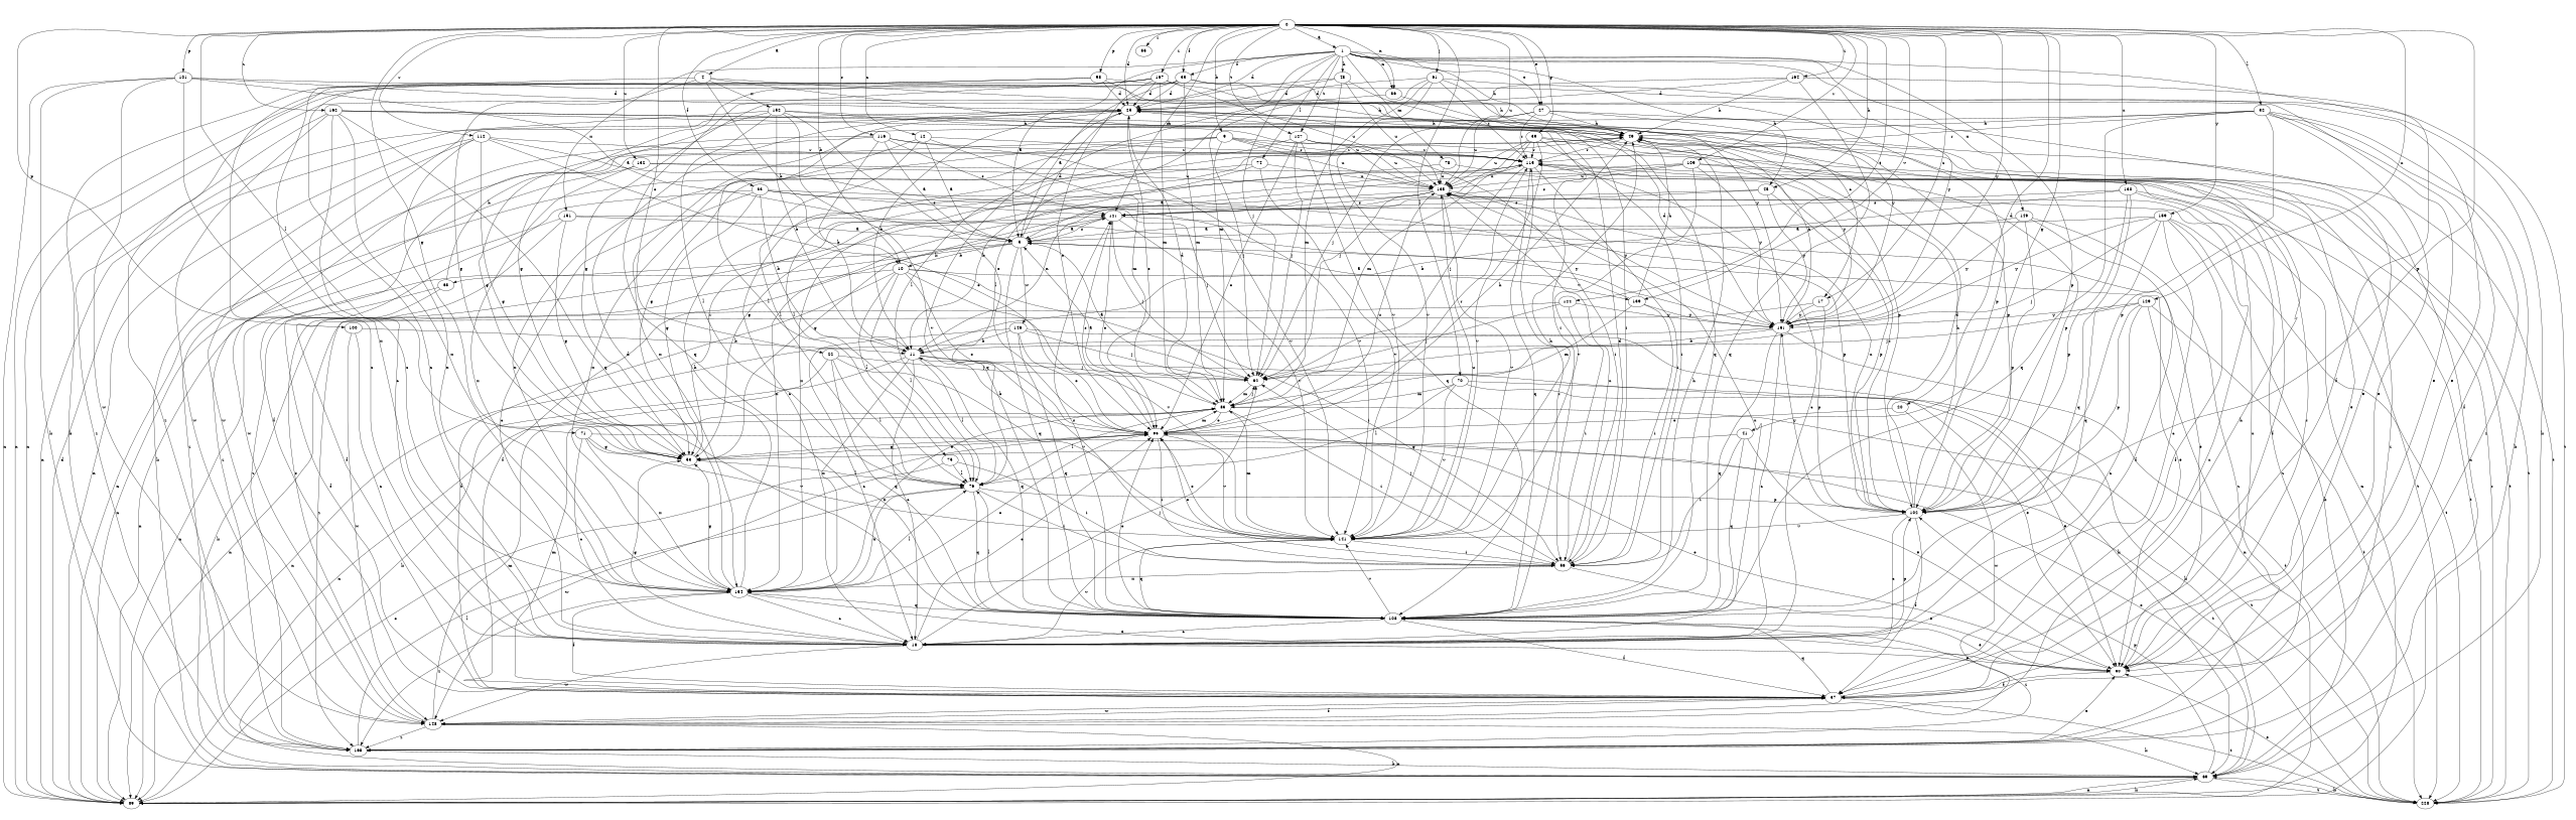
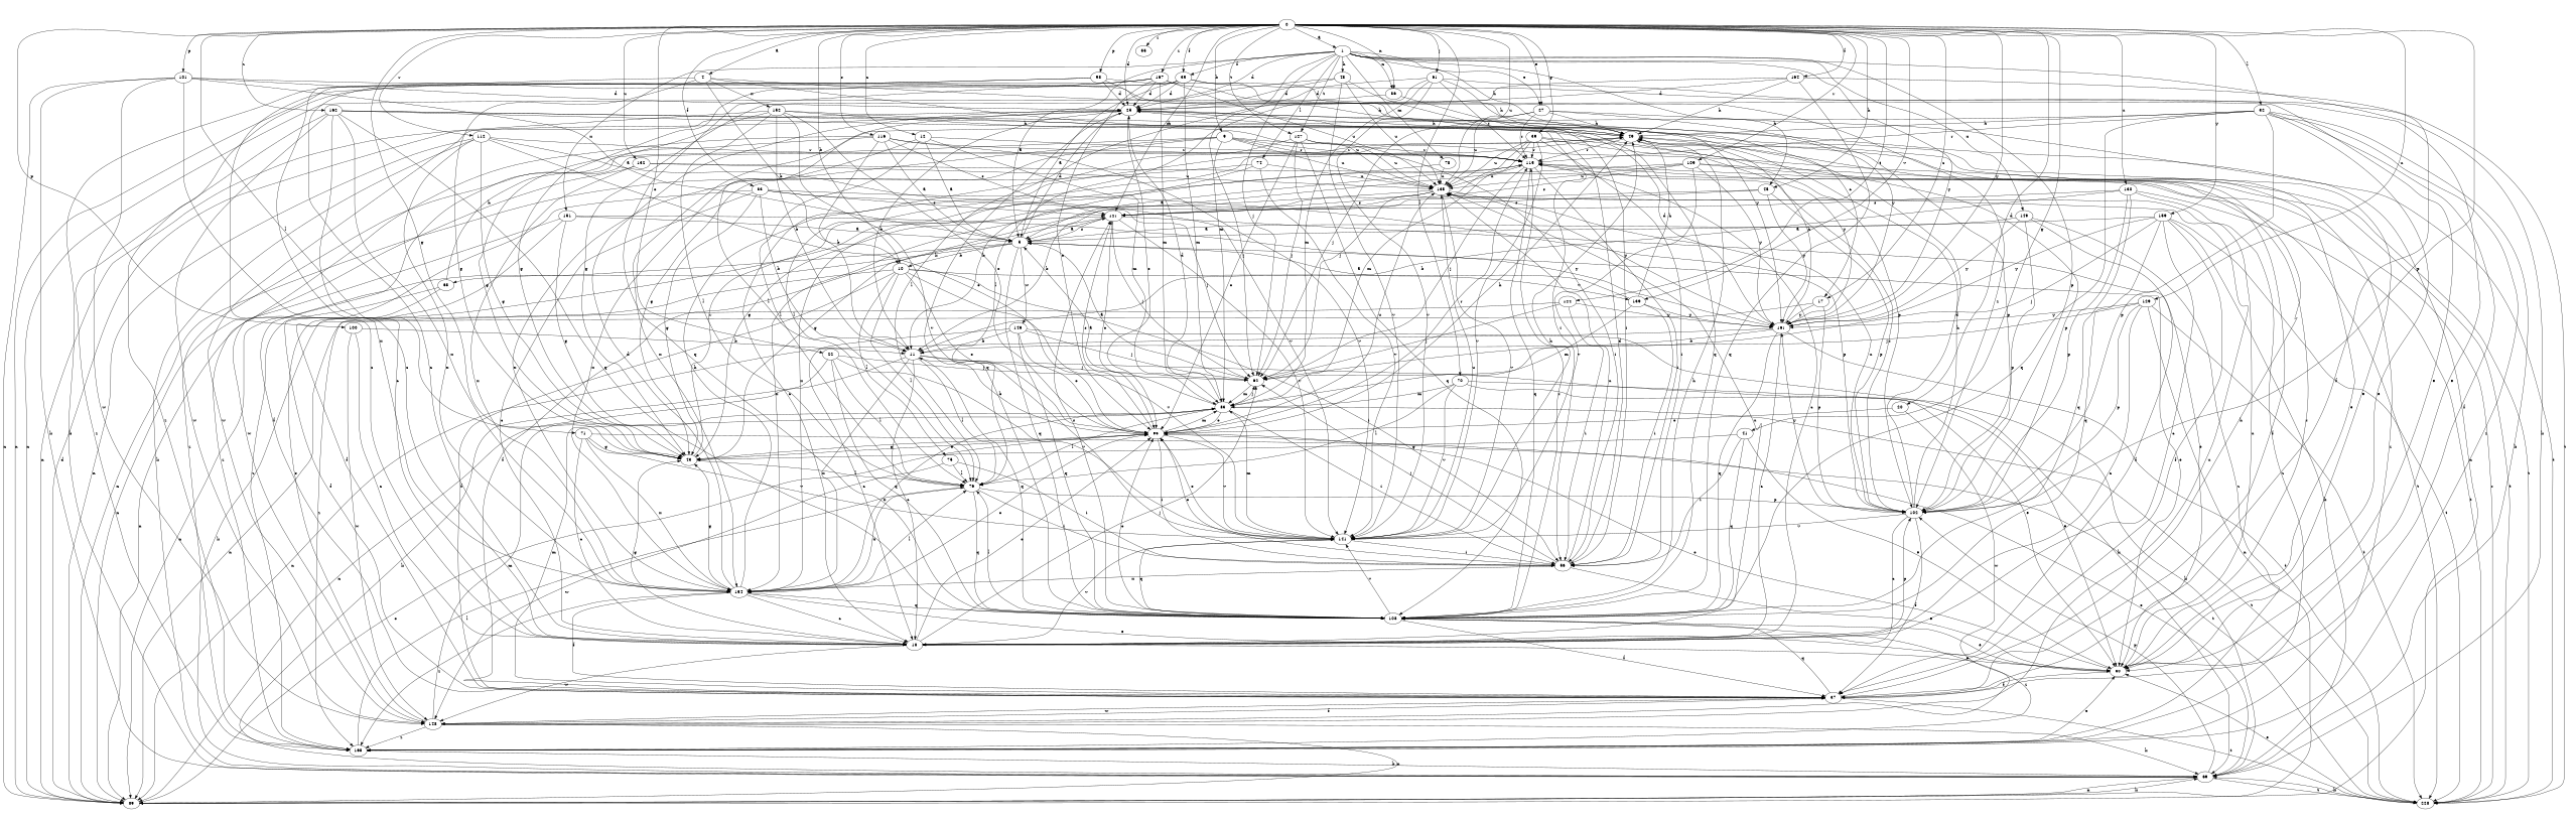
  strict digraph {
    0
    1
    4
    9
    10
    12
    17
    20
    25
    n10 [label=27]
    33
    35
    39
    41
-   43 [label=53]
+   43
    45
    55
    61
    70
    71
    n21 [label=32]
    86
    n23 [label=22]
    98
    100
    101
    102
    109
    112
    116
    121
    124
    127
    129
    130
    132
    135
    139
    159
    161
    162
    164
    167
    5
    37
    48
    49
    62
    74
    78
    83
    149
    151
    18
    56
    152
    115
    n58 [label=228]
    154
    168
    75
    76
    95
    141
    89
    148
    108
    11
    30
    69
    68
    146
    0 -> 1 [label=a]
    0 -> 4 [label=a]
    0 -> 9 [label=b]
    0 -> 10 [label=b]
    0 -> 12 [label=c]
    0 -> 17 [label=c]
    0 -> 20 [label=d]
    0 -> 25 [label=d]
    0 -> n10 [label=e]
    0 -> 33 [label=f]
    0 -> 35 [label=f]
    0 -> 39 [label=g]
    0 -> 41 [label=g]
    0 -> 43 [label=g]
    0 -> 45 [label=h]
    0 -> 55 [label=i]
    0 -> 61 [label=j]
    0 -> 70 [label=l]
    0 -> 71 [label=l]
    0 -> n21 [label=l]
    0 -> 86 [label=n]
    0 -> n23 [label=o]
    0 -> 98 [label=p]
    0 -> 100 [label=p]
    0 -> 101 [label=p]
    0 -> 102 [label=p]
    0 -> 109 [label=r]
    0 -> 112 [label=r]
    0 -> 116 [label=s]
    0 -> 121 [label=s]
    0 -> 124 [label=t]
    0 -> 127 [label=t]
    0 -> 129 [label=u]
    0 -> 130 [label=u]
    0 -> 132 [label=u]
    0 -> 135 [label=u]
    0 -> 139 [label=v]
    0 -> 159 [label=y]
    0 -> 161 [label=y]
    0 -> 162 [label=z]
-   0 -> 164 [label=z]
+   0 -> 164 [label=f]
    0 -> 167 [label=z]
    1 -> 25 [label=d]
    1 -> n10 [label=e]
    1 -> 35 [label=f]
    1 -> 45 [label=h]
    1 -> 86 [label=n]
    1 -> 102 [label=p]
    1 -> 127 [label=t]
    1 -> 161 [label=y]
    1 -> 5 [label=a]
    1 -> 37 [label=f]
    1 -> 48 [label=h]
    1 -> 49 [label=h]
    1 -> 62 [label=j]
    1 -> 74 [label=l]
    1 -> 78 [label=m]
    1 -> 83 [label=m]
    1 -> 149 [label=x]
    1 -> 151 [label=x]
    4 -> 10 [label=b]
    4 -> 17 [label=c]
    4 -> 43 [label=g]
    4 -> 18 [label=c]
    4 -> 56 [label=i]
    4 -> 152 [label=x]
    9 -> 43 [label=g]
    9 -> 135 [label=u]
    9 -> 62 [label=j]
    9 -> 56 [label=i]
    9 -> 115 [label=r]
    9 -> n58 [label=t]
    9 -> 154 [label=x]
    9 -> 168 [label=z]
    10 -> 139 [label=v]
    10 -> 37 [label=f]
    10 -> 56 [label=i]
    10 -> 168 [label=z]
    10 -> 75 [label=l]
    10 -> 76 [label=l]
    10 -> 95 [label=o]
    10 -> 141 [label=v]
    12 -> 5 [label=a]
    12 -> 83 [label=m]
    12 -> 115 [label=r]
    12 -> 154 [label=x]
    12 -> 76 [label=l]
    17 -> 102 [label=p]
    17 -> 161 [label=y]
    17 -> 89 [label=n]
    20 -> 95 [label=o]
    20 -> 148 [label=w]
    25 -> 49 [label=h]
    25 -> n58 [label=t]
    25 -> 76 [label=l]
    25 -> 95 [label=o]
    25 -> 148 [label=w]
    25 -> 108 [label=q]
    25 -> 11 [label=b]
    n10 -> 102 [label=p]
    n10 -> 135 [label=u]
    n10 -> 49 [label=h]
    n10 -> 62 [label=j]
    n10 -> 115 [label=r]
    n10 -> 89 [label=n]
    33 -> 43 [label=g]
    33 -> 102 [label=p]
    33 -> 121 [label=s]
    33 -> 62 [label=j]
    33 -> 18 [label=c]
    33 -> 168 [label=z]
    33 -> 11 [label=b]
    35 -> 25 [label=d]
    35 -> 161 [label=y]
    35 -> 5 [label=a]
    35 -> 83 [label=m]
    35 -> 18 [label=c]
    35 -> 89 [label=n]
    35 -> 30 [label=e]
    39 -> 102 [label=p]
    39 -> 135 [label=u]
    39 -> 161 [label=y]
    39 -> 62 [label=j]
    39 -> 83 [label=m]
    39 -> 56 [label=i]
    39 -> 115 [label=r]
    39 -> 141 [label=v]
    41 -> 43 [label=g]
    41 -> 56 [label=i]
    41 -> 108 [label=q]
    41 -> 30 [label=e]
    43 -> 115 [label=r]
    43 -> 76 [label=l]
    43 -> 95 [label=o]
    45 -> 43 [label=g]
    45 -> 102 [label=p]
    45 -> 121 [label=s]
    45 -> 161 [label=y]
    61 -> 25 [label=d]
    61 -> 49 [label=h]
    61 -> 83 [label=m]
    61 -> 115 [label=r]
    61 -> 76 [label=l]
    61 -> 141 [label=v]
    61 -> 69 [label=k]
    70 -> 83 [label=m]
    70 -> 76 [label=l]
    70 -> 141 [label=v]
    70 -> 30 [label=e]
    70 -> 69 [label=k]
    71 -> 43 [label=g]
    71 -> 18 [label=c]
    71 -> n58 [label=t]
    71 -> 154 [label=x]
    71 -> 141 [label=v]
    n21 -> 102 [label=p]
    n21 -> 37 [label=f]
    n21 -> 49 [label=h]
    n21 -> 115 [label=r]
    n21 -> 154 [label=x]
    n21 -> 168 [label=z]
    n21 -> 108 [label=q]
    n21 -> 30 [label=e]
    n21 -> 69 [label=k]
    86 -> 76 [label=l]
    86 -> 108 [label=q]
    n23 -> 62 [label=j]
    n23 -> 76 [label=l]
    n23 -> 141 [label=v]
    n23 -> 108 [label=q]
    n23 -> 69 [label=k]
    98 -> 25 [label=d]
-   98 -> 102 [label=p]
+   98 -> 102 [label=z]
    98 -> 49 [label=h]
    98 -> 168 [label=z]
    98 -> 69 [label=k]
    100 -> 18 [label=c]
    100 -> 148 [label=w]
    100 -> 11 [label=b]
    101 -> 25 [label=d]
    101 -> 5 [label=a]
    101 -> 154 [label=x]
    101 -> 89 [label=n]
    101 -> 148 [label=w]
    101 -> 30 [label=e]
    101 -> 69 [label=k]
    102 -> 25 [label=d]
    102 -> 135 [label=u]
    102 -> 161 [label=y]
    102 -> 37 [label=f]
    102 -> 49 [label=h]
    102 -> 18 [label=c]
    102 -> 115 [label=r]
    102 -> 141 [label=v]
    109 -> 43 [label=g]
    109 -> 121 [label=s]
    109 -> 135 [label=u]
    109 -> 161 [label=y]
    109 -> 37 [label=f]
    109 -> n58 [label=t]
    109 -> 141 [label=v]
    112 -> 43 [label=g]
    112 -> 115 [label=r]
    112 -> 154 [label=x]
    112 -> 95 [label=o]
    112 -> 141 [label=v]
    112 -> 89 [label=n]
    112 -> 69 [label=k]
    116 -> 121 [label=s]
    116 -> 5 [label=a]
    116 -> 37 [label=f]
    116 -> 115 [label=r]
    116 -> 141 [label=v]
    116 -> 148 [label=w]
    116 -> 11 [label=b]
    121 -> 5 [label=a]
    121 -> 37 [label=f]
    121 -> 62 [label=j]
    121 -> 95 [label=o]
    121 -> 141 [label=v]
    121 -> 30 [label=e]
    124 -> 161 [label=y]
    124 -> 62 [label=j]
    124 -> 56 [label=i]
    124 -> 69 [label=k]
    127 -> 135 [label=u]
    127 -> 62 [label=j]
    127 -> 18 [label=c]
    127 -> 115 [label=r]
    127 -> 95 [label=o]
    127 -> 108 [label=q]
    129 -> 102 [label=p]
    129 -> 161 [label=y]
    129 -> 62 [label=j]
    129 -> 18 [label=c]
    129 -> n58 [label=t]
    129 -> 89 [label=n]
    130 -> 102 [label=p]
    130 -> 121 [label=s]
    130 -> n58 [label=t]
    130 -> 168 [label=z]
    130 -> 108 [label=q]
    130 -> 11 [label=b]
    132 -> 135 [label=u]
    132 -> n58 [label=t]
    132 -> 154 [label=x]
    132 -> 168 [label=z]
    135 -> 121 [label=s]
    135 -> 161 [label=y]
    135 -> 154 [label=x]
    135 -> 141 [label=v]
-   135 -> 11 [label=n]
+   135 -> 11 [label=b]
    139 -> 161 [label=y]
    139 -> 5 [label=a]
    139 -> 49 [label=h]
    139 -> 83 [label=m]
    139 -> 56 [label=i]
    159 -> 161 [label=y]
    159 -> 5 [label=a]
    159 -> 37 [label=f]
    159 -> 62 [label=j]
    159 -> 18 [label=c]
    159 -> n58 [label=t]
    159 -> 108 [label=q]
    159 -> 69 [label=k]
    161 -> 25 [label=d]
    161 -> 49 [label=h]
    161 -> 18 [label=c]
    161 -> n58 [label=t]
    161 -> 89 [label=n]
    161 -> 108 [label=q]
    161 -> 11 [label=b]
    162 -> 102 [label=p]
    162 -> 49 [label=h]
    162 -> 18 [label=c]
    162 -> 154 [label=x]
    162 -> 168 [label=z]
    162 -> 148 [label=w]
    162 -> 108 [label=q]
    162 -> 30 [label=e]
    164 -> 25 [label=d]
    164 -> 43 [label=g]
    164 -> 49 [label=h]
    164 -> n58 [label=t]
    164 -> 108 [label=q]
    167 -> 25 [label=d]
    167 -> 43 [label=g]
    167 -> 135 [label=u]
    167 -> 161 [label=y]
    167 -> 83 [label=m]
    167 -> 18 [label=c]
    167 -> 95 [label=o]
    167 -> 108 [label=q]
    5 -> 10 [label=b]
    5 -> 25 [label=d]
    5 -> 121 [label=s]
    5 -> 89 [label=n]
    5 -> 108 [label=q]
    5 -> 30 [label=e]
    5 -> 68 [label=k]
    5 -> 146 [label=w]
    37 -> 49 [label=h]
    37 -> 83 [label=m]
    37 -> n58 [label=t]
    37 -> 148 [label=w]
    37 -> 108 [label=q]
    48 -> 25 [label=d]
    48 -> 135 [label=u]
    48 -> 56 [label=i]
    48 -> 141 [label=v]
    48 -> 89 [label=n]
    49 -> 115 [label=r]
    49 -> 168 [label=z]
    49 -> 76 [label=l]
    49 -> 30 [label=e]
    62 -> 5 [label=a]
    62 -> 83 [label=m]
    74 -> 135 [label=u]
    74 -> 141 [label=v]
    74 -> 89 [label=n]
    74 -> 11 [label=b]
    78 -> 135 [label=u]
    78 -> 154 [label=x]
-   78 -> 89 [label=n]
    83 -> 25 [label=d]
    83 -> 5 [label=a]
    83 -> 62 [label=j]
    83 -> 56 [label=i]
    83 -> n58 [label=t]
    83 -> 154 [label=x]
    83 -> 76 [label=l]
    83 -> 95 [label=o]
    149 -> 102 [label=p]
    149 -> 161 [label=y]
    149 -> 5 [label=a]
    149 -> 37 [label=f]
    149 -> 168 [label=z]
    151 -> 43 [label=g]
    151 -> 161 [label=y]
    151 -> 5 [label=a]
    151 -> 37 [label=f]
    151 -> 89 [label=n]
    18 -> 43 [label=g]
    18 -> 102 [label=p]
    18 -> 135 [label=u]
    18 -> 62 [label=j]
    18 -> 95 [label=o]
    18 -> 141 [label=v]
    18 -> 148 [label=w]
    18 -> 30 [label=e]
    56 -> 25 [label=d]
    56 -> 135 [label=u]
    56 -> 62 [label=j]
    56 -> 154 [label=x]
    56 -> 95 [label=o]
    56 -> 30 [label=e]
    152 -> 43 [label=g]
    152 -> 135 [label=u]
    152 -> 49 [label=h]
    152 -> 76 [label=l]
    152 -> 95 [label=o]
    152 -> 141 [label=v]
    152 -> 89 [label=n]
    152 -> 11 [label=b]
    115 -> 135 [label=u]
    115 -> 5 [label=a]
    115 -> 62 [label=j]
    115 -> 18 [label=c]
    115 -> 56 [label=i]
    115 -> 108 [label=q]
    n58 -> 115 [label=r]
    n58 -> 30 [label=e]
    n58 -> 69 [label=k]
    154 -> 25 [label=d]
    154 -> 43 [label=g]
    154 -> 37 [label=f]
    154 -> 49 [label=h]
    154 -> 18 [label=c]
    154 -> 168 [label=z]
    154 -> 76 [label=l]
    154 -> 95 [label=o]
    154 -> 108 [label=q]
    154 -> 30 [label=e]
    168 -> 76 [label=l]
    168 -> 30 [label=e]
    168 -> 69 [label=k]
    75 -> 56 [label=i]
    75 -> 76 [label=l]
    75 -> 148 [label=w]
    76 -> 102 [label=p]
    76 -> 56 [label=i]
    76 -> 154 [label=x]
    76 -> 108 [label=q]
    95 -> 43 [label=g]
    95 -> 121 [label=s]
    95 -> 135 [label=u]
    95 -> 49 [label=h]
    95 -> 83 [label=m]
    95 -> 56 [label=i]
    95 -> 115 [label=r]
    95 -> 141 [label=v]
    95 -> 11 [label=b]
    141 -> 135 [label=u]
    141 -> 49 [label=h]
    141 -> 83 [label=m]
    141 -> 56 [label=i]
    141 -> 95 [label=o]
    141 -> 108 [label=q]
    89 -> 25 [label=d]
    89 -> 95 [label=o]
    89 -> 69 [label=k]
    148 -> 121 [label=s]
    148 -> 135 [label=u]
    148 -> 37 [label=f]
    148 -> 83 [label=m]
    148 -> 168 [label=z]
    148 -> 89 [label=n]
    148 -> 69 [label=k]
    108 -> 121 [label=s]
    108 -> 37 [label=f]
    108 -> 49 [label=h]
-   108 -> 18 [label=c]
    108 -> 115 [label=r]
    108 -> 168 [label=z]
    108 -> 76 [label=l]
    108 -> 95 [label=o]
    108 -> 141 [label=v]
    108 -> 30 [label=e]
    11 -> 62 [label=j]
    11 -> 18 [label=c]
    11 -> 154 [label=x]
    11 -> 76 [label=l]
    11 -> 89 [label=n]
    11 -> 108 [label=q]
    11 -> 30 [label=e]
    30 -> 135 [label=u]
    30 -> 37 [label=f]
    30 -> 115 [label=r]
    30 -> 95 [label=o]
    69 -> 102 [label=p]
    69 -> n58 [label=t]
    69 -> 95 [label=o]
    69 -> 89 [label=n]
    68 -> 37 [label=f]
    68 -> 49 [label=h]
    68 -> 89 [label=n]
    146 -> 62 [label=j]
    146 -> 18 [label=c]
    146 -> 95 [label=o]
    146 -> 108 [label=q]
    146 -> 11 [label=b]
    146 -> 69 [label=k]
  }
